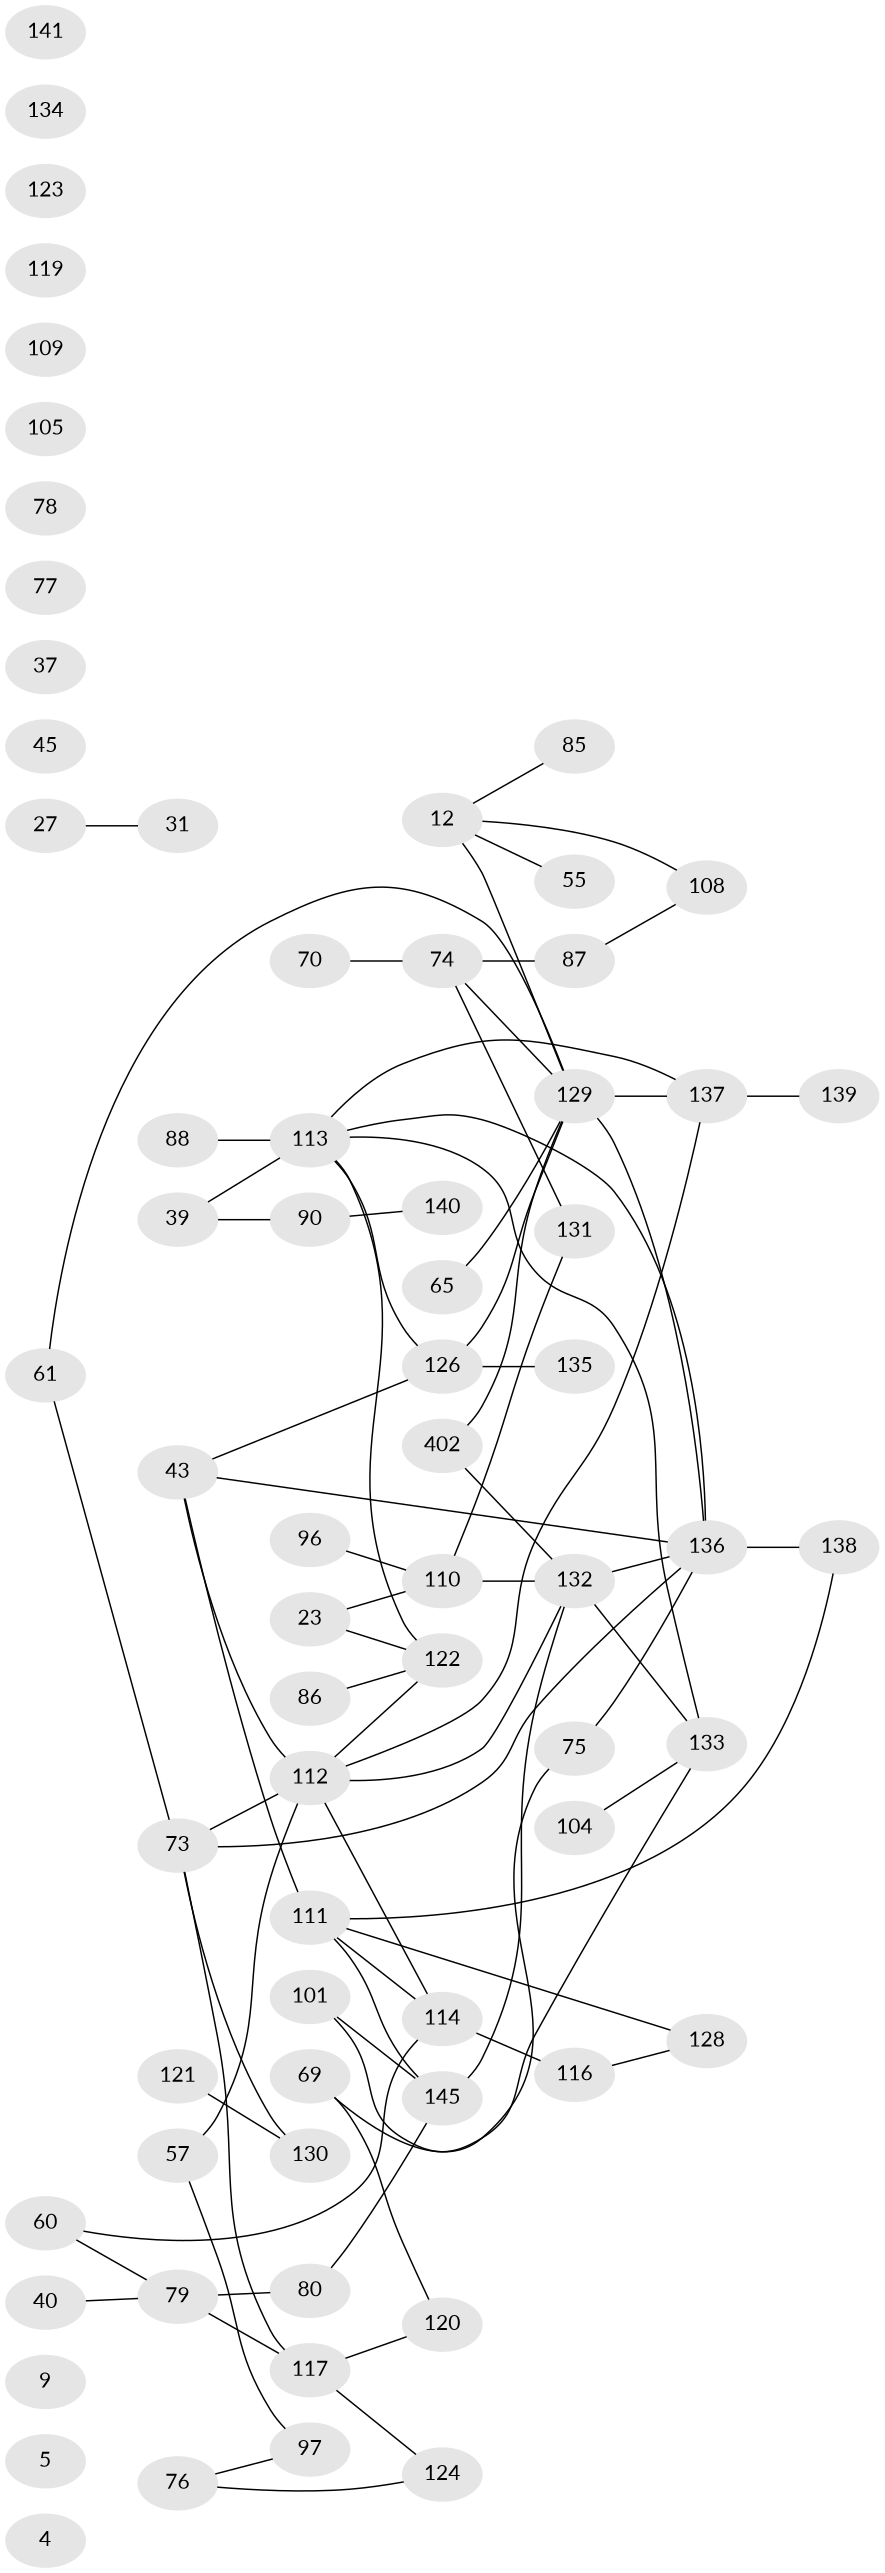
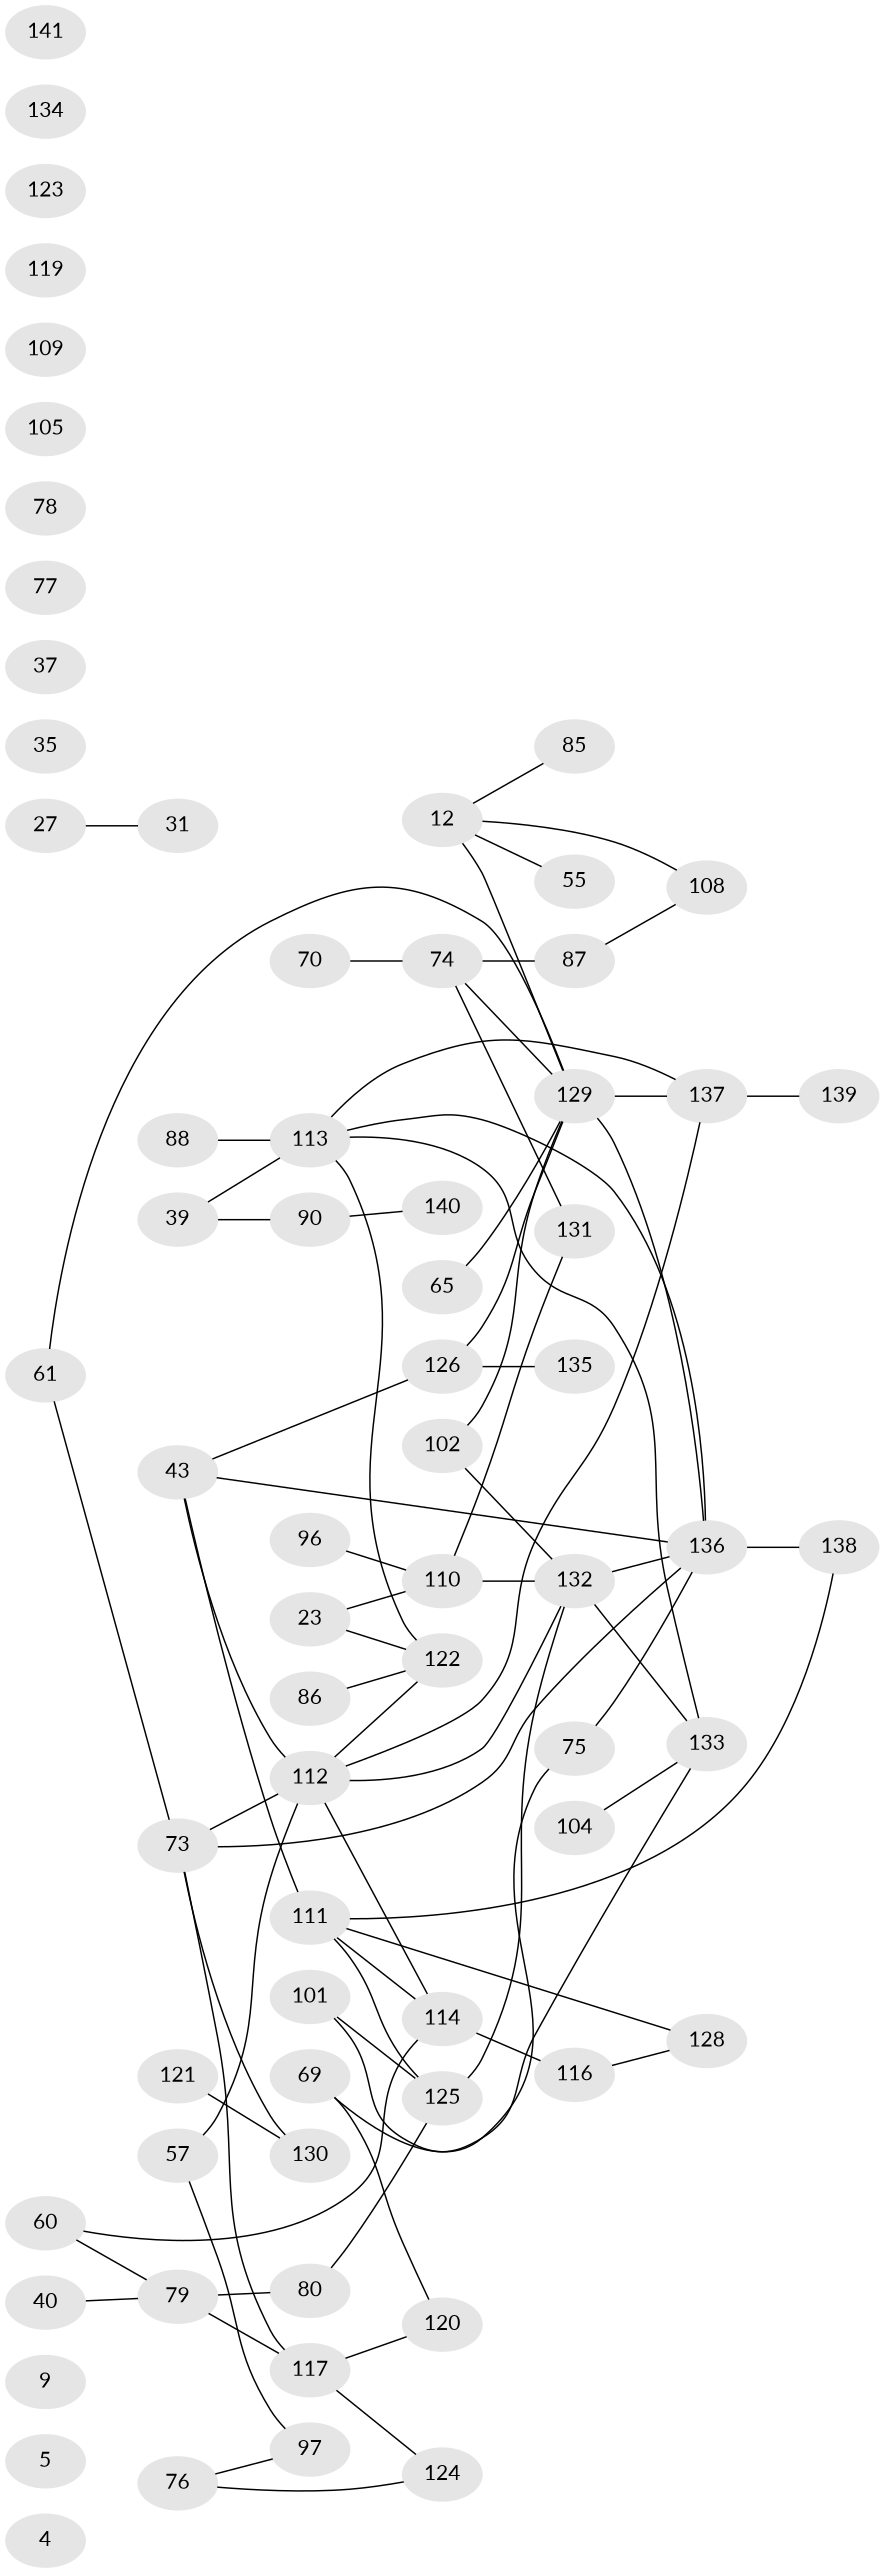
  graph {
    fontname=Lato
    rankdir=LR
    node [color=gray90 fontname=Lato style=filled]
    edge [fontname=Lato]
    4
    5
    9
    12
    55
    85
    108
    129 [super="+29+21+1+24+110+106"]
    136 [super="+7+54+99+115"]
    137 [super="+82"]
    27
    31
-   35 [label=45]
+   35
    37
    39
    90
    113 [super="+15+95+51"]
    140
    126 [super="+100+107"]
    122 [super="+28+16"]
    133 [super="+127"]
    40
    79
    117
    80
    111 [super="+17+56+89+8+94"]
    114 [super="+81+91"]
    138 [super="+44"]
-   125 [super="+3" label=145]
+   125 [super="+3"]
    128
    43
    112 [super="+63+66"]
    132 [super="+71"]
    135
    57
    97
    60
    116
    73 [super="+30+19+49+47"]
    130
    61
    65
    69
    75
    120
    74 [super="+25+18"]
    87 [super="+38"]
    131 [super="+45+46"]
    70
    124
    76
    77
    78
    n54 [label=23]
    n55 [label=110]
    86
    88
    96
    101
-   102 [super="+68" label=402]
+   102 [super="+68"]
    104
    105
    109
    139
    119
    121
    123
    134
    141
    12 -- 55
    12 -- 85
    12 -- 108
    12 -- 129
    129 -- 136 [weight=2]
    129 -- 137 [weight=2]
    136 -- 138 [weight=2]
    137 -- 139
    27 -- 31
    39 -- 90
    39 -- 113
    90 -- 140
    113 -- 136 [weight=2]
    113 -- 137
-   113 -- 126 [weight=2]
    113 -- 122 [weight=2]
    113 -- 133
    126 -- 129 [weight=2]
    126 -- 135
    40 -- 79
    79 -- 117
    79 -- 80
    117 -- 120
    117 -- 124
    80 -- 125
    111 -- 114 [weight=2]
    111 -- 138
    111 -- 125
    111 -- 128
    114 -- 116
    125 -- 132
    43 -- 136 [weight=2]
    43 -- 126
    43 -- 111
    43 -- 112
    112 -- 137 [weight=2]
    112 -- 122 [weight=2]
    112 -- 114
    112 -- 132
    132 -- 136 [weight=2]
    132 -- 133
    57 -- 112
    57 -- 97
    60 -- 79
    60 -- 114
    116 -- 128
    73 -- 136 [weight=2]
    73 -- 117
    73 -- 112 [weight=2]
    73 -- 130
    61 -- 129
    61 -- 73
    65 -- 129
    69 -- 75
    69 -- 120
    75 -- 136
    74 -- 129
    74 -- 87
    74 -- 131
    87 -- 108
    70 -- 74
    76 -- 97
    76 -- 124
    n54 -- 122
    n54 -- n55
    n55 -- 132
    n55 -- 131
    86 -- 122
    88 -- 113
    96 -- n55
    101 -- 133
    101 -- 125
    102 -- 129
    102 -- 132
    104 -- 133
    121 -- 130
  }
